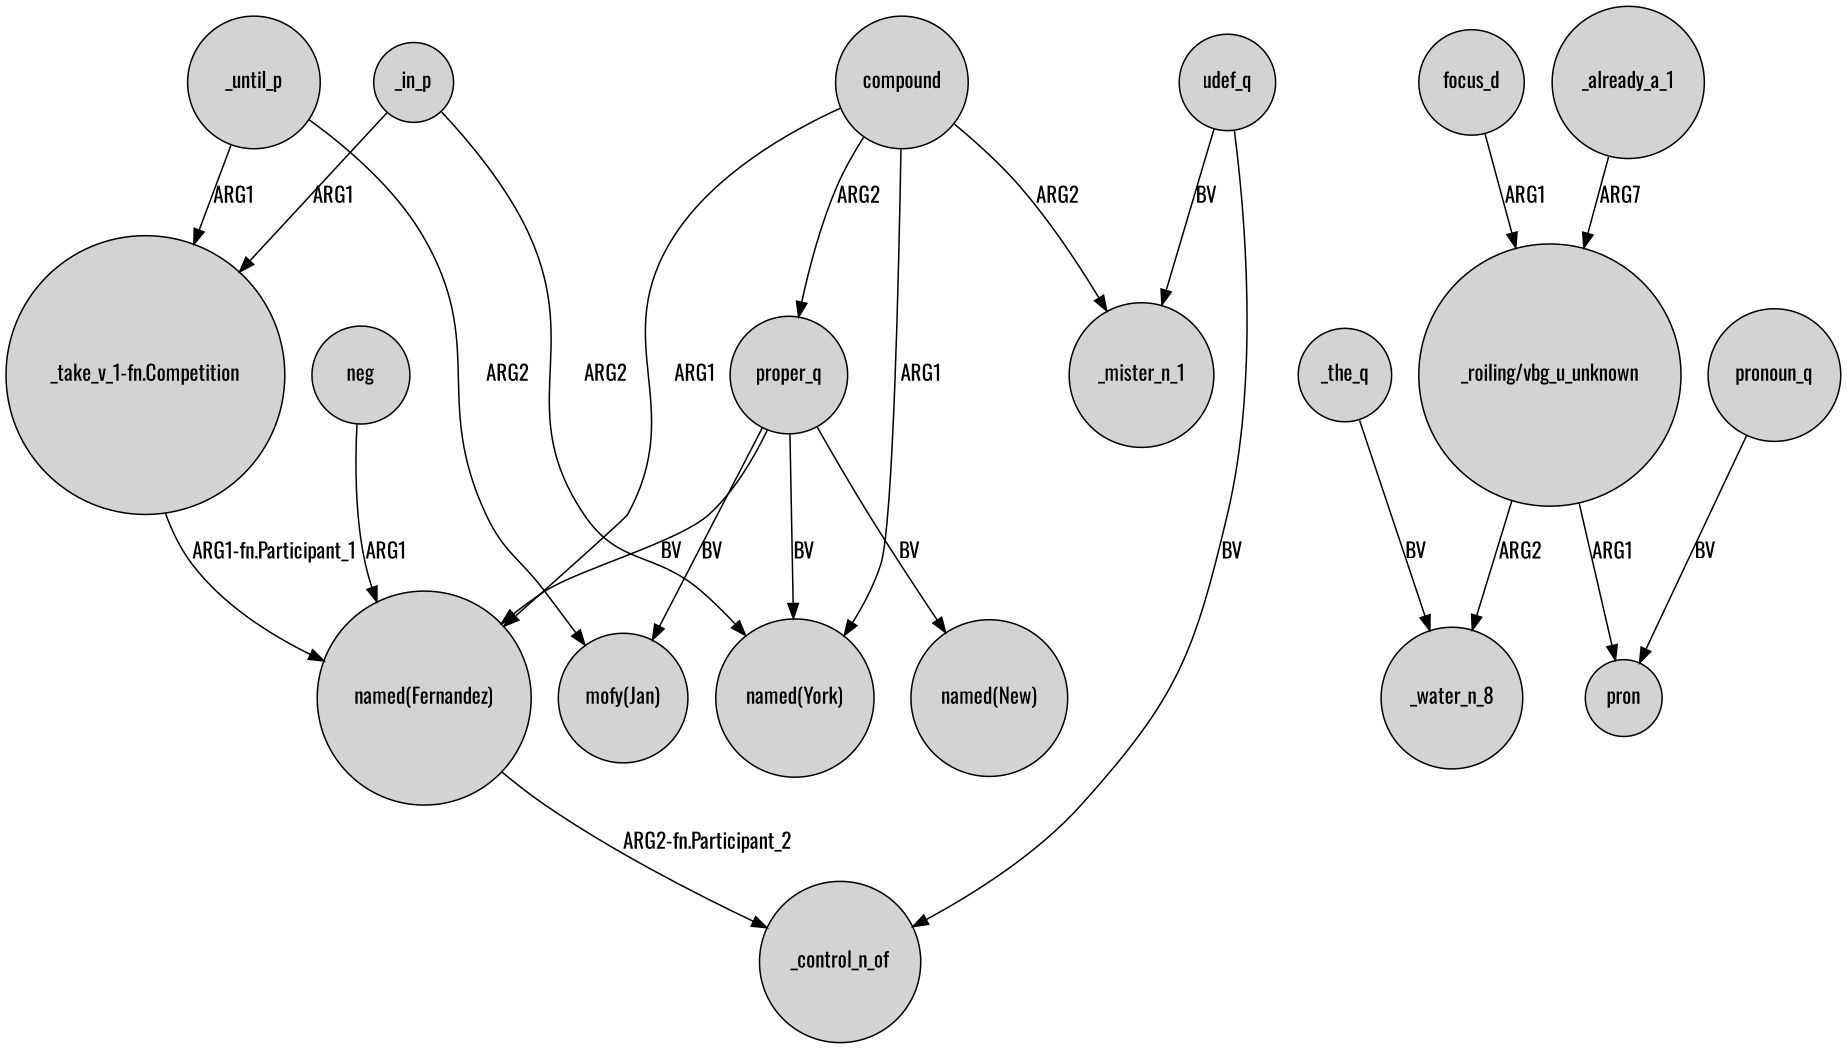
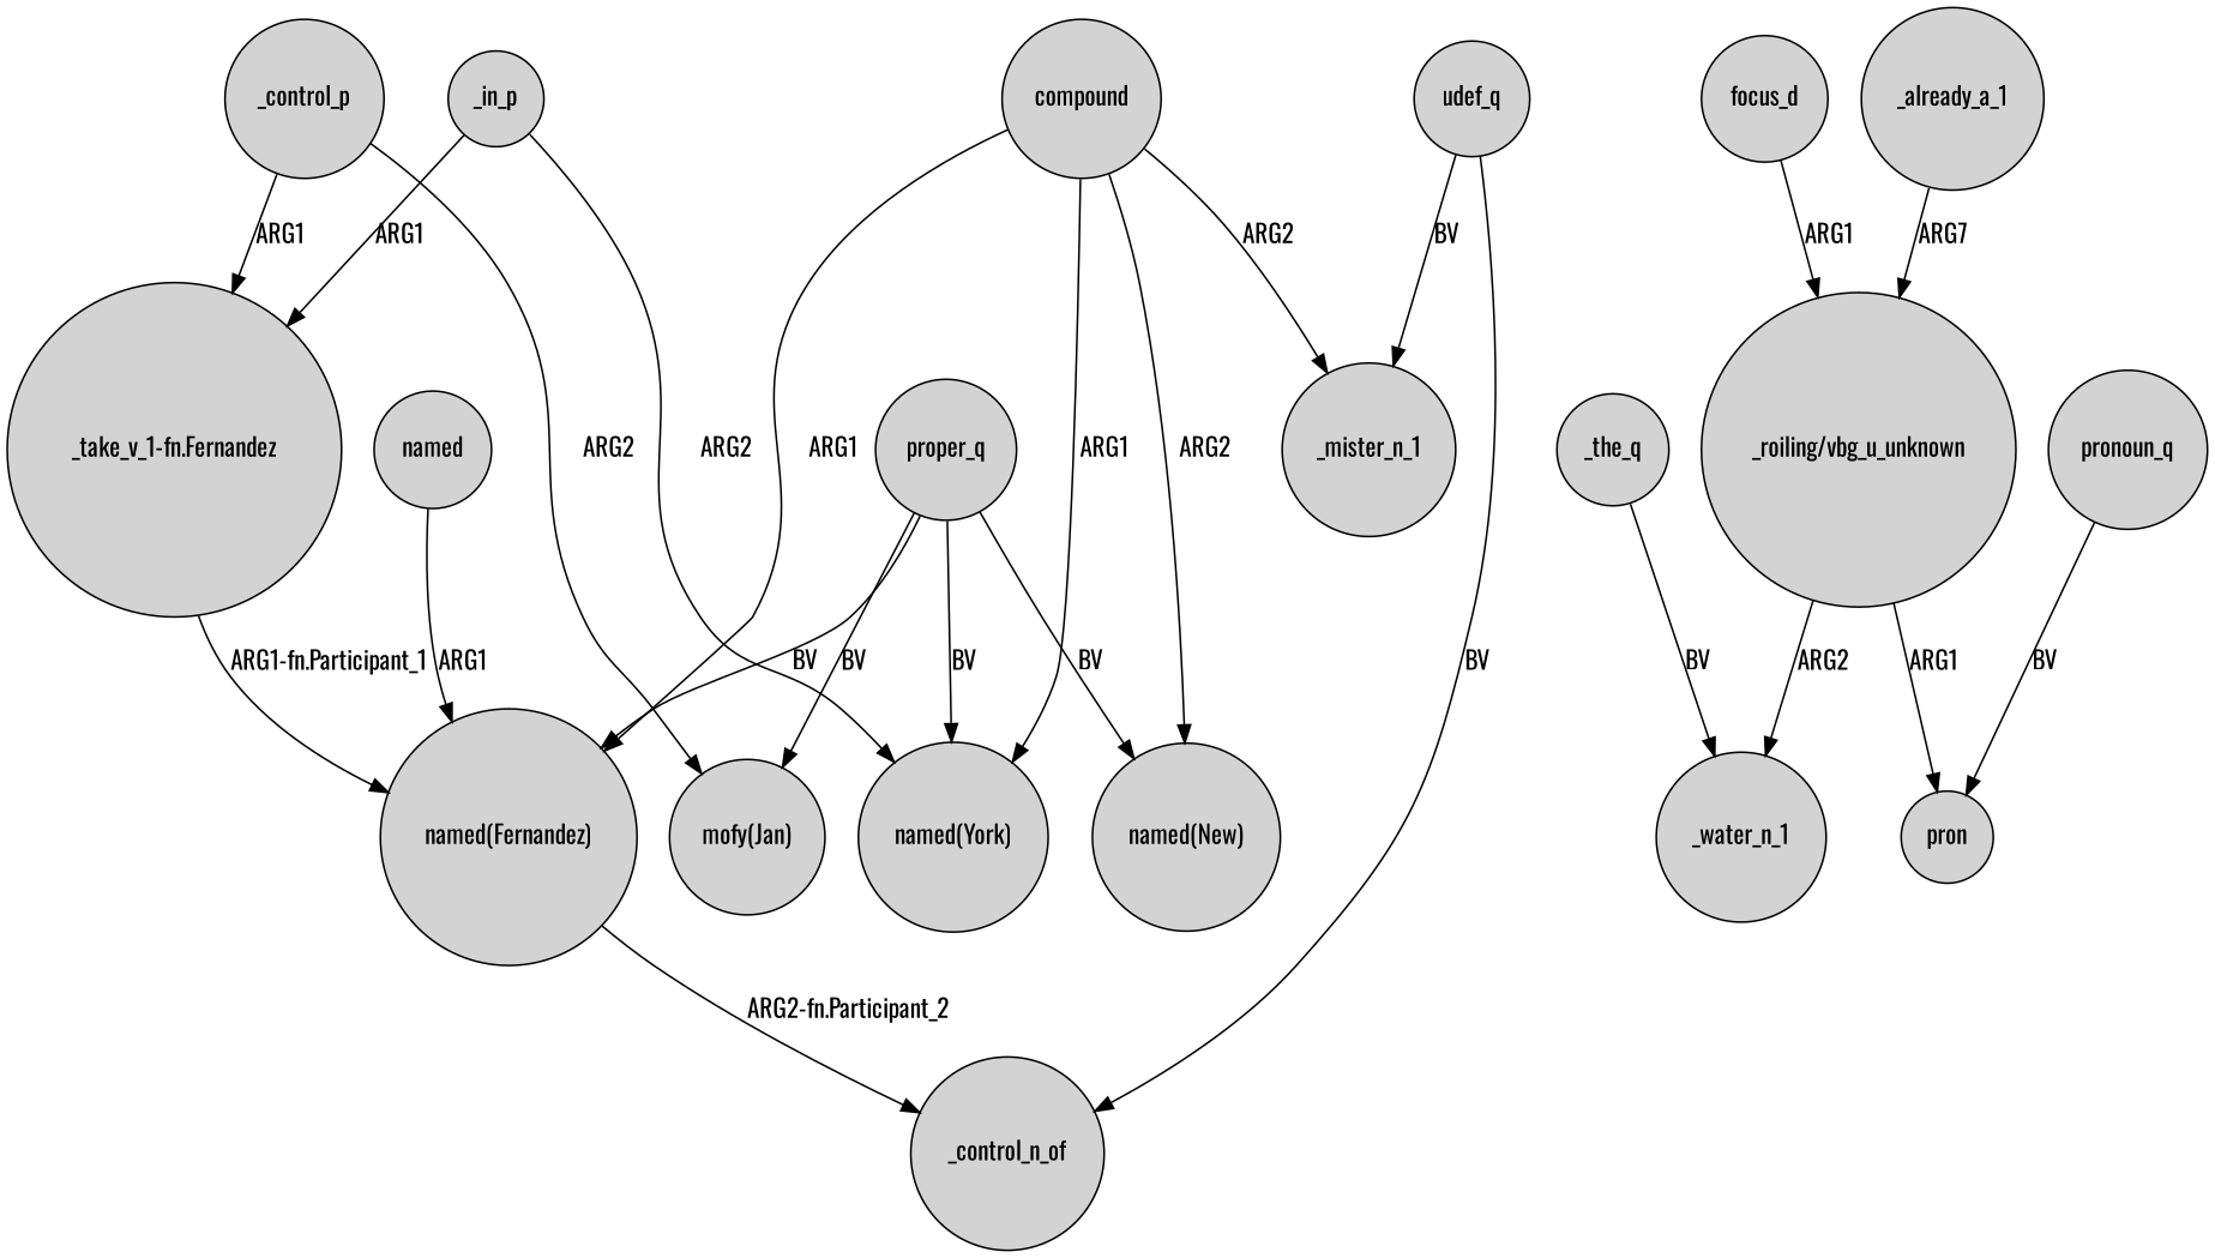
  digraph {
    fontname=Oswald
    node [fontname=Oswald shape=circle style=filled]
    edge [fontname=Oswald]
-   "_take_v_1-fn.Competition"
+   "_take_v_1-fn.Competition" [label="_take_v_1-fn.Fernandez"]
    "named(Fernandez)"
    _control_n_of
-   neg
+   neg [label=named]
    compound
    _mister_n_1
    "named(New)"
    "named(York)"
    udef_q
    proper_q
    "mofy(Jan)"
    _in_p
    focus_d
    "_roiling/vbg_u_unknown"
-   _water_n_1 [label=_water_n_8]
+   _water_n_1
    pron
    _the_q
-   _until_p
+   _until_p [label=_control_p]
    pronoun_q
    _already_a_1
    "_take_v_1-fn.Competition" -> "named(Fernandez)" [label="ARG1-fn.Participant_1"]
    "named(Fernandez)" -> _control_n_of [label="ARG2-fn.Participant_2"]
    neg -> "named(Fernandez)" [label=ARG1]
    compound -> "named(Fernandez)" [label=ARG1]
    compound -> _mister_n_1 [label=ARG2]
-   compound -> proper_q [label=ARG2]
+   compound -> "named(New)" [label=ARG2]
    compound -> "named(York)" [label=ARG1]
    udef_q -> _control_n_of [label=BV]
    udef_q -> _mister_n_1 [label=BV]
    proper_q -> "named(Fernandez)" [label=BV]
    proper_q -> "named(New)" [label=BV]
    proper_q -> "named(York)" [label=BV]
    proper_q -> "mofy(Jan)" [label=BV]
    _in_p -> "_take_v_1-fn.Competition" [label=ARG1]
    _in_p -> "named(York)" [label=ARG2]
    focus_d -> "_roiling/vbg_u_unknown" [label=ARG1]
    "_roiling/vbg_u_unknown" -> _water_n_1 [label=ARG2]
    "_roiling/vbg_u_unknown" -> pron [label=ARG1]
    _the_q -> _water_n_1 [label=BV]
    _until_p -> "_take_v_1-fn.Competition" [label=ARG1]
    _until_p -> "mofy(Jan)" [label=ARG2]
    pronoun_q -> pron [label=BV]
    _already_a_1 -> "_roiling/vbg_u_unknown" [label=ARG7]
  }
